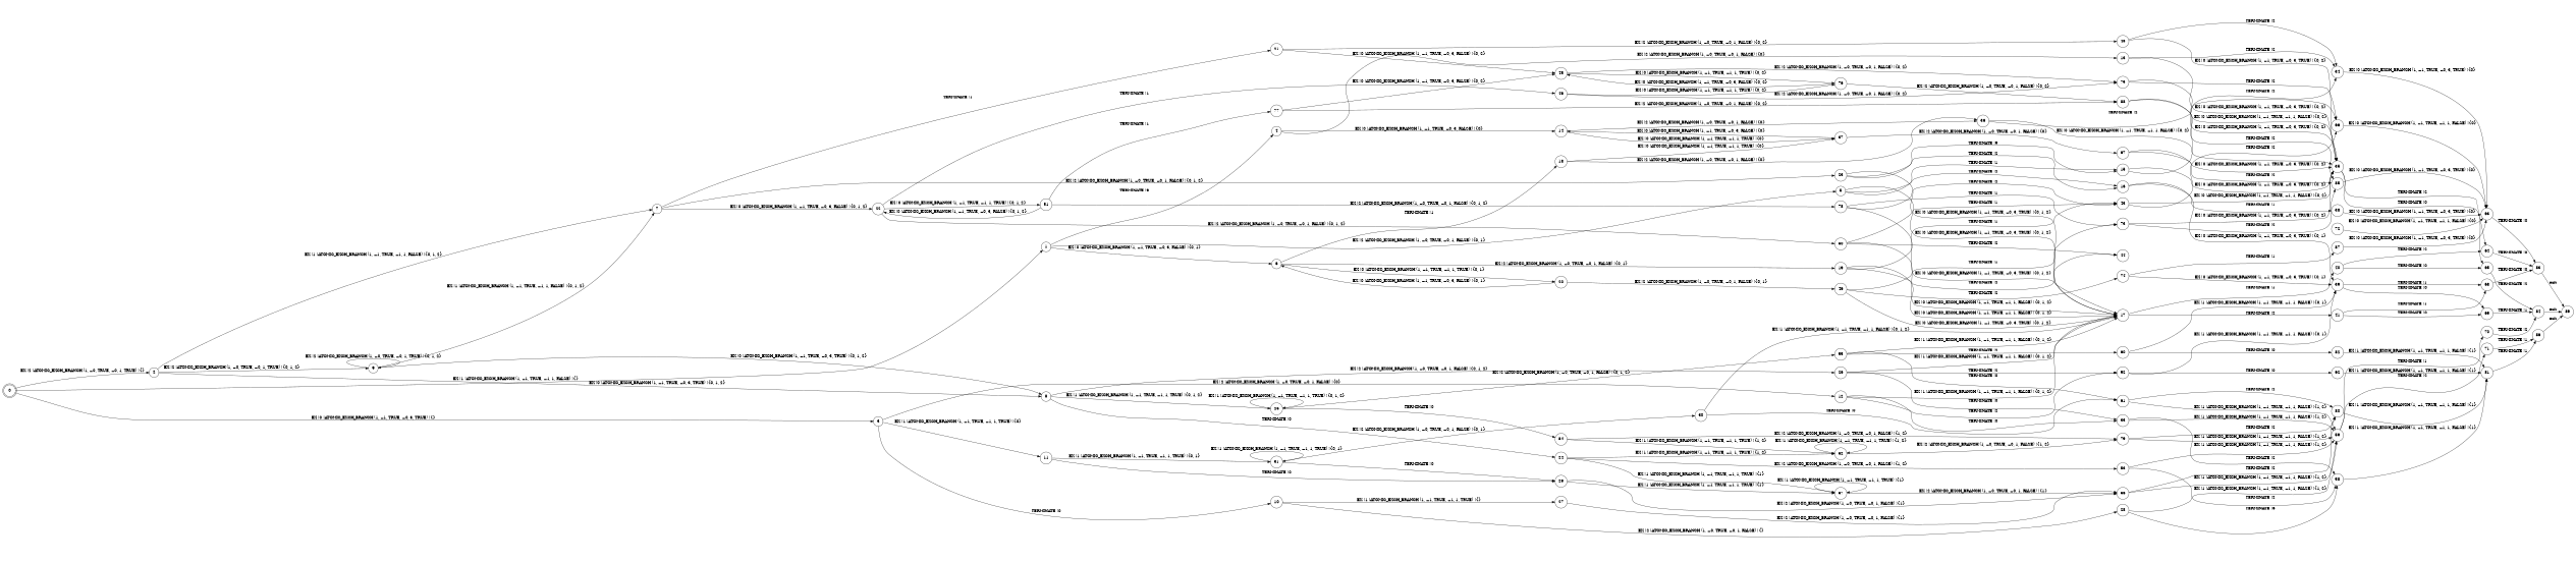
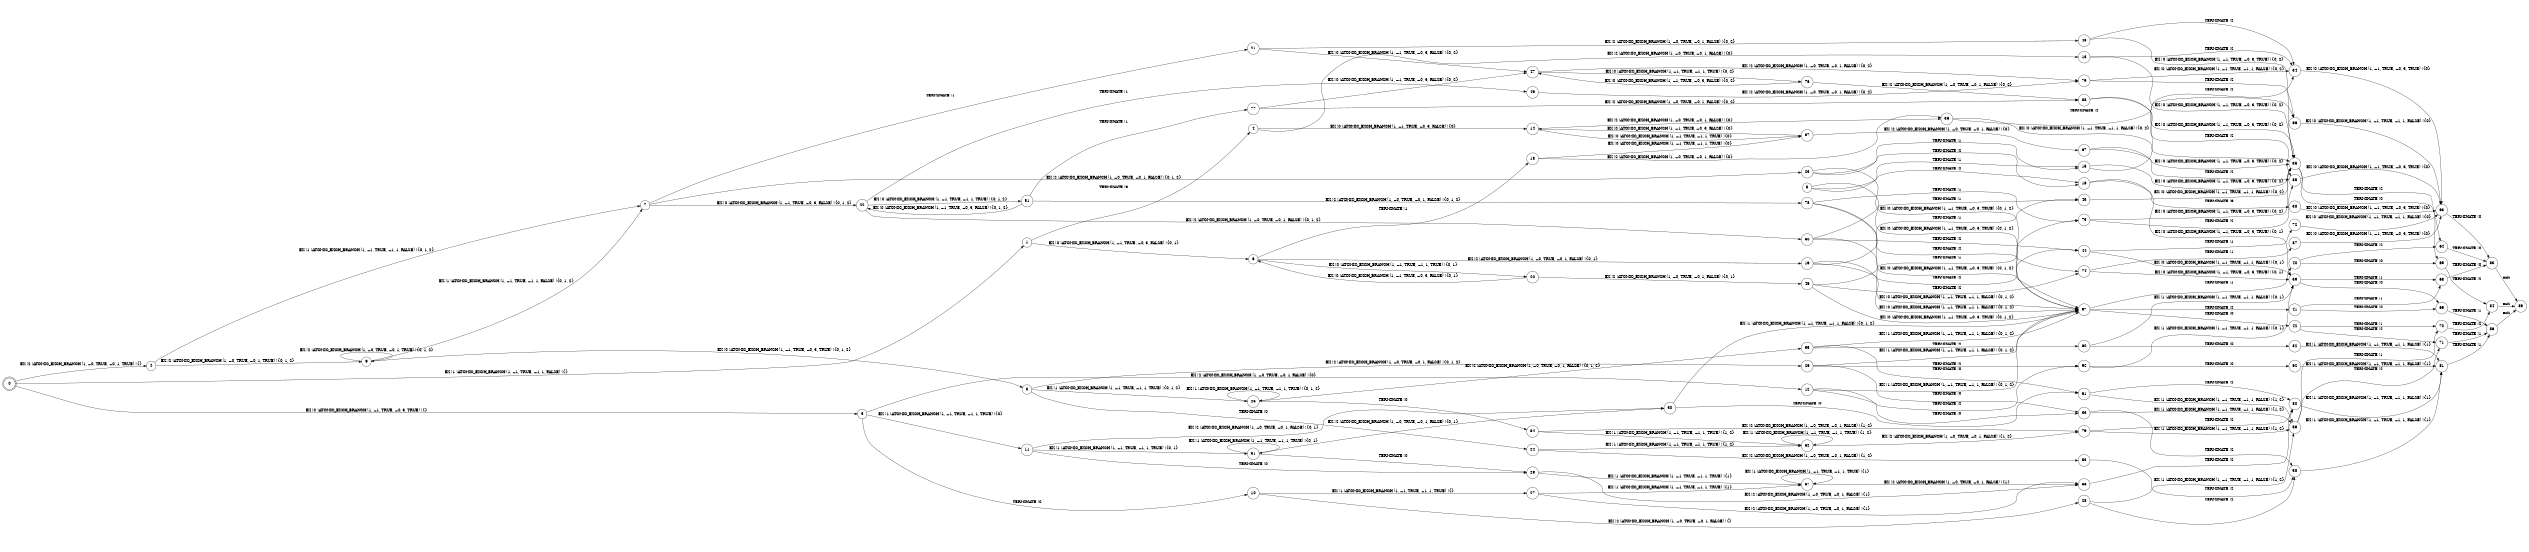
  digraph {
    rankdir=LR
    node [shape=circle]
    0 [peripheries=2]
    1
    2
    3
    4
    5
    6
    7
    8
    9
    10
    11
    12
    13
    14
    15
    16
-   17
+   17 [label=97]
    18
    19
    20
    21
    22
    23
    24
    25
    26
    27
    28
    29
    30
    31
    n33 [label=92]
    33
    34
    35
    36
    37
    38
    39
    40
    41
+   42
    43
    44
    46
-   47 [label=45]
+   47
    48
    49
    50
    51
    52
    53
    54
    55
    56
    57
    58
    59
    61
    62
    63
    64
    65
    66
    67
    68
    69
    70
    71
    72
    73
    74
    75
    76
    77
    78
    79
    60
    80
    81
    82
    83
    84
    85
    86
    87
    88
    89
    0 -> 1 [label="EX !1 !ATOMIC_EXCH_BRANCH (1, +1, TRUE, +1, 1, FALSE) !{}"]
    0 -> 2 [label="EX !2 !ATOMIC_EXCH_BRANCH (1, +0, TRUE, +0, 1, TRUE) !{}"]
    0 -> 3 [label="EX !0 !ATOMIC_EXCH_BRANCH (1, +1, TRUE, +0, 3, TRUE) !{}"]
    1 -> 4 [label="TERMINATE !9"]
-   1 -> 5 [label="EX !2 !ATOMIC_EXCH_BRANCH (1, +0, TRUE, +0, 1, FALSE) !{0, 1}"]
    1 -> 6 [label="EX !0 !ATOMIC_EXCH_BRANCH (1, +1, TRUE, +0, 3, FALSE) !{0, 1}"]
    2 -> 7 [label="EX !1 !ATOMIC_EXCH_BRANCH (1, +1, TRUE, +1, 1, FALSE) !{0, 1, 2}"]
-   2 -> 8 [label="EX !0 !ATOMIC_EXCH_BRANCH (1, +1, TRUE, +0, 3, TRUE) !{0, 1, 2}"]
    2 -> 9 [label="EX !2 !ATOMIC_EXCH_BRANCH (1, +0, TRUE, +0, 1, TRUE) !{0, 1, 2}"]
    3 -> 10 [label="TERMINATE !0"]
    3 -> 11 [label="EX !1 !ATOMIC_EXCH_BRANCH (1, +1, TRUE, +1, 1, TRUE) !{0}"]
    3 -> 12 [label="EX !2 !ATOMIC_EXCH_BRANCH (1, +0, TRUE, +0, 1, FALSE) !{0}"]
    4 -> 13 [label="EX !2 !ATOMIC_EXCH_BRANCH (1, +0, TRUE, +0, 1, FALSE) !{0}"]
    4 -> 14 [label="EX !0 !ATOMIC_EXCH_BRANCH (1, +1, TRUE, +0, 3, FALSE) !{0}"]
    5 -> 15 [label="TERMINATE !1"]
    5 -> 16 [label="TERMINATE !2"]
    5 -> 17 [label="EX !0 !ATOMIC_EXCH_BRANCH (1, +1, TRUE, +0, 3, TRUE) !{0, 1, 2}"]
    6 -> 18 [label="TERMINATE !1"]
    6 -> 19 [label="EX !2 !ATOMIC_EXCH_BRANCH (1, +0, TRUE, +0, 1, FALSE) !{0, 1}"]
    6 -> 20 [label="EX !0 !ATOMIC_EXCH_BRANCH (1, +1, TRUE, +1, 1, TRUE) !{0, 1}"]
    7 -> 21 [label="TERMINATE !1"]
    7 -> 22 [label="EX !0 !ATOMIC_EXCH_BRANCH (1, +1, TRUE, +0, 3, FALSE) !{0, 1, 2}"]
    7 -> 23 [label="EX !2 !ATOMIC_EXCH_BRANCH (1, +0, TRUE, +0, 1, FALSE) !{0, 1, 2}"]
    8 -> 24 [label="TERMINATE !0"]
    8 -> 25 [label="EX !1 !ATOMIC_EXCH_BRANCH (1, +1, TRUE, +1, 1, TRUE) !{0, 1, 2}"]
    8 -> 26 [label="EX !2 !ATOMIC_EXCH_BRANCH (1, +0, TRUE, +0, 1, FALSE) !{0, 1, 2}"]
    9 -> 7 [label="EX !1 !ATOMIC_EXCH_BRANCH (1, +1, TRUE, +1, 1, FALSE) !{0, 1, 2}"]
    9 -> 8 [label="EX !0 !ATOMIC_EXCH_BRANCH (1, +1, TRUE, +0, 3, TRUE) !{0, 1, 2}"]
    9 -> 9 [label="EX !2 !ATOMIC_EXCH_BRANCH (1, +0, TRUE, +0, 1, TRUE) !{0, 1, 2}"]
    10 -> 27 [label="EX !1 !ATOMIC_EXCH_BRANCH (1, +1, TRUE, +1, 1, TRUE) !{}"]
    10 -> 28 [label="EX !2 !ATOMIC_EXCH_BRANCH (1, +0, TRUE, +0, 1, FALSE) !{}"]
    11 -> 29 [label="TERMINATE !0"]
+   11 -> 30 [label="EX !2 !ATOMIC_EXCH_BRANCH (1, +0, TRUE, +0, 1, FALSE) !{0, 1}"]
    11 -> 31 [label="EX !1 !ATOMIC_EXCH_BRANCH (1, +1, TRUE, +1, 1, TRUE) !{0, 1}"]
    12 -> 17 [label="EX !1 !ATOMIC_EXCH_BRANCH (1, +1, TRUE, +1, 1, FALSE) !{0, 1, 2}"]
    12 -> n33 [label="TERMINATE !2"]
    12 -> 33 [label="TERMINATE !0"]
    13 -> 34 [label="TERMINATE !2"]
    13 -> 35 [label="EX !0 !ATOMIC_EXCH_BRANCH (1, +1, TRUE, +0, 3, TRUE) !{0, 2}"]
    14 -> 36 [label="EX !2 !ATOMIC_EXCH_BRANCH (1, +0, TRUE, +0, 1, FALSE) !{0}"]
    14 -> 37 [label="EX !0 !ATOMIC_EXCH_BRANCH (1, +1, TRUE, +1, 1, TRUE) !{0}"]
    15 -> 34 [label="TERMINATE !2"]
    15 -> 35 [label="EX !0 !ATOMIC_EXCH_BRANCH (1, +1, TRUE, +0, 3, TRUE) !{0, 2}"]
-   16 -> 38 [label="TERMINATE !1"]
+   16 -> 38 [label="TERMINATE !9"]
    16 -> 39 [label="EX !0 !ATOMIC_EXCH_BRANCH (1, +1, TRUE, +0, 3, TRUE) !{0, 1}"]
    17 -> 40 [label="TERMINATE !1"]
    17 -> 41 [label="TERMINATE !2"]
+   17 -> 42 [label="TERMINATE !0"]
    18 -> 36 [label="EX !2 !ATOMIC_EXCH_BRANCH (1, +0, TRUE, +0, 1, FALSE) !{0}"]
    18 -> 37 [label="EX !0 !ATOMIC_EXCH_BRANCH (1, +1, TRUE, +1, 1, TRUE) !{0}"]
    19 -> 17 [label="EX !0 !ATOMIC_EXCH_BRANCH (1, +1, TRUE, +1, 1, FALSE) !{0, 1, 2}"]
    19 -> 43 [label="TERMINATE !1"]
    19 -> 44 [label="TERMINATE !2"]
    20 -> 6 [label="EX !0 !ATOMIC_EXCH_BRANCH (1, +1, TRUE, +0, 3, FALSE) !{0, 1}"]
    20 -> 46 [label="EX !2 !ATOMIC_EXCH_BRANCH (1, +0, TRUE, +0, 1, FALSE) !{0, 1}"]
    21 -> 47 [label="EX !0 !ATOMIC_EXCH_BRANCH (1, +1, TRUE, +0, 3, FALSE) !{0, 2}"]
    21 -> 48 [label="EX !2 !ATOMIC_EXCH_BRANCH (1, +0, TRUE, +0, 1, FALSE) !{0, 2}"]
    22 -> 49 [label="TERMINATE !1"]
    22 -> 50 [label="EX !2 !ATOMIC_EXCH_BRANCH (1, +0, TRUE, +0, 1, FALSE) !{0, 1, 2}"]
    22 -> 51 [label="EX !0 !ATOMIC_EXCH_BRANCH (1, +1, TRUE, +1, 1, TRUE) !{0, 1, 2}"]
-   23 -> 15 [label="TERMINATE !9"]
+   23 -> 15 [label="TERMINATE !1"]
    23 -> 16 [label="TERMINATE !2"]
    23 -> 17 [label="EX !0 !ATOMIC_EXCH_BRANCH (1, +1, TRUE, +0, 3, TRUE) !{0, 1, 2}"]
    24 -> 52 [label="EX !1 !ATOMIC_EXCH_BRANCH (1, +1, TRUE, +1, 1, TRUE) !{1, 2}"]
    24 -> 53 [label="EX !2 !ATOMIC_EXCH_BRANCH (1, +0, TRUE, +0, 1, FALSE) !{1, 2}"]
    25 -> 25 [label="EX !1 !ATOMIC_EXCH_BRANCH (1, +1, TRUE, +1, 1, TRUE) !{0, 1, 2}"]
    25 -> 54 [label="TERMINATE !0"]
    25 -> 55 [label="EX !2 !ATOMIC_EXCH_BRANCH (1, +0, TRUE, +0, 1, FALSE) !{0, 1, 2}"]
    26 -> 17 [label="EX !1 !ATOMIC_EXCH_BRANCH (1, +1, TRUE, +1, 1, FALSE) !{0, 1, 2}"]
    26 -> n33 [label="TERMINATE !2"]
    26 -> 33 [label="TERMINATE !0"]
    27 -> 56 [label="EX !2 !ATOMIC_EXCH_BRANCH (1, +0, TRUE, +0, 1, FALSE) !{1}"]
-   24 -> 57 [label="EX !1 !ATOMIC_EXCH_BRANCH (1, +1, TRUE, +1, 1, TRUE) !{1}"]
-   28 -> 58 [label="TERMINATE !6"]
+   27 -> 57 [label="EX !1 !ATOMIC_EXCH_BRANCH (1, +1, TRUE, +1, 1, TRUE) !{1}"]
+   28 -> 58 [label="TERMINATE !2"]
    28 -> 59 [label="EX !1 !ATOMIC_EXCH_BRANCH (1, +1, TRUE, +1, 1, FALSE) !{1, 2}"]
    29 -> 56 [label="EX !2 !ATOMIC_EXCH_BRANCH (1, +0, TRUE, +0, 1, FALSE) !{1}"]
    29 -> 57 [label="EX !1 !ATOMIC_EXCH_BRANCH (1, +1, TRUE, +1, 1, TRUE) !{1}"]
    30 -> 17 [label="EX !1 !ATOMIC_EXCH_BRANCH (1, +1, TRUE, +1, 1, FALSE) !{0, 1, 2}"]
    30 -> 61 [label="TERMINATE !0"]
    31 -> 29 [label="TERMINATE !0"]
    31 -> 30 [label="EX !2 !ATOMIC_EXCH_BRANCH (1, +0, TRUE, +0, 1, FALSE) !{0, 1}"]
    31 -> 31 [label="EX !1 !ATOMIC_EXCH_BRANCH (1, +1, TRUE, +1, 1, TRUE) !{0, 1}"]
    n33 -> 39 [label="EX !1 !ATOMIC_EXCH_BRANCH (1, +1, TRUE, +1, 1, FALSE) !{0, 1}"]
    n33 -> 62 [label="TERMINATE !0"]
    33 -> 58 [label="TERMINATE !2"]
    33 -> 59 [label="EX !1 !ATOMIC_EXCH_BRANCH (1, +1, TRUE, +1, 1, FALSE) !{1, 2}"]
    34 -> 63 [label="EX !0 !ATOMIC_EXCH_BRANCH (1, +1, TRUE, +0, 3, TRUE) !{0}"]
    35 -> 64 [label="TERMINATE !2"]
    35 -> 65 [label="TERMINATE !0"]
    36 -> 35 [label="EX !0 !ATOMIC_EXCH_BRANCH (1, +1, TRUE, +1, 1, FALSE) !{0, 2}"]
    36 -> 66 [label="TERMINATE !2"]
    37 -> 14 [label="EX !0 !ATOMIC_EXCH_BRANCH (1, +1, TRUE, +0, 3, FALSE) !{0}"]
    37 -> 67 [label="EX !2 !ATOMIC_EXCH_BRANCH (1, +0, TRUE, +0, 1, FALSE) !{0}"]
    38 -> 63 [label="EX !0 !ATOMIC_EXCH_BRANCH (1, +1, TRUE, +0, 3, TRUE) !{0}"]
    39 -> 68 [label="TERMINATE !1"]
    39 -> 69 [label="TERMINATE !0"]
    40 -> 64 [label="TERMINATE !2"]
    40 -> 65 [label="TERMINATE !0"]
    41 -> 68 [label="TERMINATE !1"]
    41 -> 69 [label="TERMINATE !0"]
+   42 -> 70 [label="TERMINATE !1"]
+   42 -> 71 [label="TERMINATE !2"]
    43 -> 35 [label="EX !0 !ATOMIC_EXCH_BRANCH (1, +1, TRUE, +1, 1, FALSE) !{0, 2}"]
-   43 -> 66 [label="TERMINATE !2"]
+   44 -> 39 [label="EX !0 !ATOMIC_EXCH_BRANCH (1, +1, TRUE, +1, 1, FALSE) !{0, 1}"]
+   44 -> 72 [label="TERMINATE !1"]
    46 -> 17 [label="EX !0 !ATOMIC_EXCH_BRANCH (1, +1, TRUE, +0, 3, TRUE) !{0, 1, 2}"]
    46 -> 73 [label="TERMINATE !1"]
    46 -> 74 [label="TERMINATE !2"]
    47 -> 75 [label="EX !2 !ATOMIC_EXCH_BRANCH (1, +0, TRUE, +0, 1, FALSE) !{0, 2}"]
    47 -> 76 [label="EX !0 !ATOMIC_EXCH_BRANCH (1, +1, TRUE, +1, 1, TRUE) !{0, 2}"]
    48 -> 34 [label="TERMINATE !2"]
    48 -> 35 [label="EX !0 !ATOMIC_EXCH_BRANCH (1, +1, TRUE, +0, 3, TRUE) !{0, 2}"]
    49 -> 75 [label="EX !2 !ATOMIC_EXCH_BRANCH (1, +0, TRUE, +0, 1, FALSE) !{0, 2}"]
-   49 -> 76 [label="EX !0 !ATOMIC_EXCH_BRANCH (1, +1, TRUE, +1, 1, TRUE) !{0, 2}"]
    50 -> 17 [label="EX !0 !ATOMIC_EXCH_BRANCH (1, +1, TRUE, +1, 1, FALSE) !{0, 1, 2}"]
    50 -> 43 [label="TERMINATE !1"]
    50 -> 44 [label="TERMINATE !2"]
    51 -> 22 [label="EX !0 !ATOMIC_EXCH_BRANCH (1, +1, TRUE, +0, 3, FALSE) !{0, 1, 2}"]
    51 -> 77 [label="TERMINATE !1"]
    51 -> 78 [label="EX !2 !ATOMIC_EXCH_BRANCH (1, +0, TRUE, +0, 1, FALSE) !{0, 1, 2}"]
    52 -> 52 [label="EX !1 !ATOMIC_EXCH_BRANCH (1, +1, TRUE, +1, 1, TRUE) !{1, 2}"]
    52 -> 79 [label="EX !2 !ATOMIC_EXCH_BRANCH (1, +0, TRUE, +0, 1, FALSE) !{1, 2}"]
    53 -> 58 [label="TERMINATE !2"]
-   53 -> 59 [label="EX !1 !ATOMIC_EXCH_BRANCH (1, +1, TRUE, +1, 1, FALSE) !{1, 2}"]
    54 -> 52 [label="EX !1 !ATOMIC_EXCH_BRANCH (1, +1, TRUE, +1, 1, TRUE) !{1, 2}"]
    54 -> 79 [label="EX !2 !ATOMIC_EXCH_BRANCH (1, +0, TRUE, +0, 1, FALSE) !{1, 2}"]
    55 -> 17 [label="EX !1 !ATOMIC_EXCH_BRANCH (1, +1, TRUE, +1, 1, FALSE) !{0, 1, 2}"]
    55 -> 61 [label="TERMINATE !0"]
    55 -> 60 [label="TERMINATE !2"]
-   56 -> 59 [label="EX !1 !ATOMIC_EXCH_BRANCH (1, +1, TRUE, +1, 1, FALSE) !{1, 2}"]
    56 -> 80 [label="TERMINATE !2"]
    57 -> 56 [label="EX !2 !ATOMIC_EXCH_BRANCH (1, +0, TRUE, +0, 1, FALSE) !{1}"]
    57 -> 57 [label="EX !1 !ATOMIC_EXCH_BRANCH (1, +1, TRUE, +1, 1, TRUE) !{1}"]
    58 -> 81 [label="EX !1 !ATOMIC_EXCH_BRANCH (1, +1, TRUE, +1, 1, FALSE) !{1}"]
    59 -> 70 [label="TERMINATE !1"]
    59 -> 71 [label="TERMINATE !2"]
    61 -> 59 [label="EX !1 !ATOMIC_EXCH_BRANCH (1, +1, TRUE, +1, 1, FALSE) !{1, 2}"]
    61 -> 80 [label="TERMINATE !2"]
    62 -> 81 [label="EX !1 !ATOMIC_EXCH_BRANCH (1, +1, TRUE, +1, 1, FALSE) !{1}"]
    63 -> 83 [label="TERMINATE !0"]
    64 -> 83 [label="TERMINATE !0"]
    65 -> 84 [label="TERMINATE !2"]
    66 -> 63 [label="EX !0 !ATOMIC_EXCH_BRANCH (1, +1, TRUE, +1, 1, FALSE) !{0}"]
    67 -> 35 [label="EX !0 !ATOMIC_EXCH_BRANCH (1, +1, TRUE, +0, 3, TRUE) !{0, 2}"]
    67 -> 85 [label="TERMINATE !2"]
    68 -> 83 [label="TERMINATE !0"]
-   69 -> 84 [label="TERMINATE !1"]
+   69 -> 86 [label="TERMINATE !1"]
    70 -> 84 [label="TERMINATE !2"]
    71 -> 86 [label="TERMINATE !1"]
    72 -> 63 [label="EX !0 !ATOMIC_EXCH_BRANCH (1, +1, TRUE, +1, 1, FALSE) !{0}"]
    73 -> 35 [label="EX !0 !ATOMIC_EXCH_BRANCH (1, +1, TRUE, +0, 3, TRUE) !{0, 2}"]
    73 -> 85 [label="TERMINATE !2"]
    74 -> 39 [label="EX !0 !ATOMIC_EXCH_BRANCH (1, +1, TRUE, +0, 3, TRUE) !{0, 1}"]
    74 -> 87 [label="TERMINATE !1"]
-   75 -> 35 [label="EX !0 !ATOMIC_EXCH_BRANCH (1, +1, TRUE, +1, 1, FALSE) !{0, 2}"]
+   75 -> 34 [label="EX !0 !ATOMIC_EXCH_BRANCH (1, +1, TRUE, +1, 1, FALSE) !{0, 2}"]
    75 -> 66 [label="TERMINATE !2"]
    76 -> 47 [label="EX !0 !ATOMIC_EXCH_BRANCH (1, +1, TRUE, +0, 3, FALSE) !{0, 2}"]
    76 -> 88 [label="EX !2 !ATOMIC_EXCH_BRANCH (1, +0, TRUE, +0, 1, FALSE) !{0, 2}"]
    77 -> 47 [label="EX !0 !ATOMIC_EXCH_BRANCH (1, +1, TRUE, +0, 3, FALSE) !{0, 2}"]
    77 -> 88 [label="EX !2 !ATOMIC_EXCH_BRANCH (1, +0, TRUE, +0, 1, FALSE) !{0, 2}"]
    78 -> 17 [label="EX !0 !ATOMIC_EXCH_BRANCH (1, +1, TRUE, +0, 3, TRUE) !{0, 1, 2}"]
    78 -> 73 [label="TERMINATE !1"]
-   78 -> 43 [label="TERMINATE !2"]
+   78 -> 74 [label="TERMINATE !2"]
    79 -> 59 [label="EX !1 !ATOMIC_EXCH_BRANCH (1, +1, TRUE, +1, 1, FALSE) !{1, 2}"]
    79 -> 80 [label="TERMINATE !2"]
    60 -> 39 [label="EX !1 !ATOMIC_EXCH_BRANCH (1, +1, TRUE, +1, 1, FALSE) !{0, 1}"]
    60 -> 82 [label="TERMINATE !0"]
    80 -> 81 [label="EX !1 !ATOMIC_EXCH_BRANCH (1, +1, TRUE, +1, 1, FALSE) !{1}"]
    81 -> 86 [label="TERMINATE !1"]
    82 -> 81 [label="EX !1 !ATOMIC_EXCH_BRANCH (1, +1, TRUE, +1, 1, FALSE) !{1}"]
    83 -> 89 [label=exit]
    84 -> 89 [label=exit]
    85 -> 63 [label="EX !0 !ATOMIC_EXCH_BRANCH (1, +1, TRUE, +0, 3, TRUE) !{0}"]
    86 -> 89 [label=exit]
    87 -> 63 [label="EX !0 !ATOMIC_EXCH_BRANCH (1, +1, TRUE, +0, 3, TRUE) !{0}"]
    88 -> 35 [label="EX !0 !ATOMIC_EXCH_BRANCH (1, +1, TRUE, +0, 3, TRUE) !{0, 2}"]
    88 -> 85 [label="TERMINATE !2"]
  }
